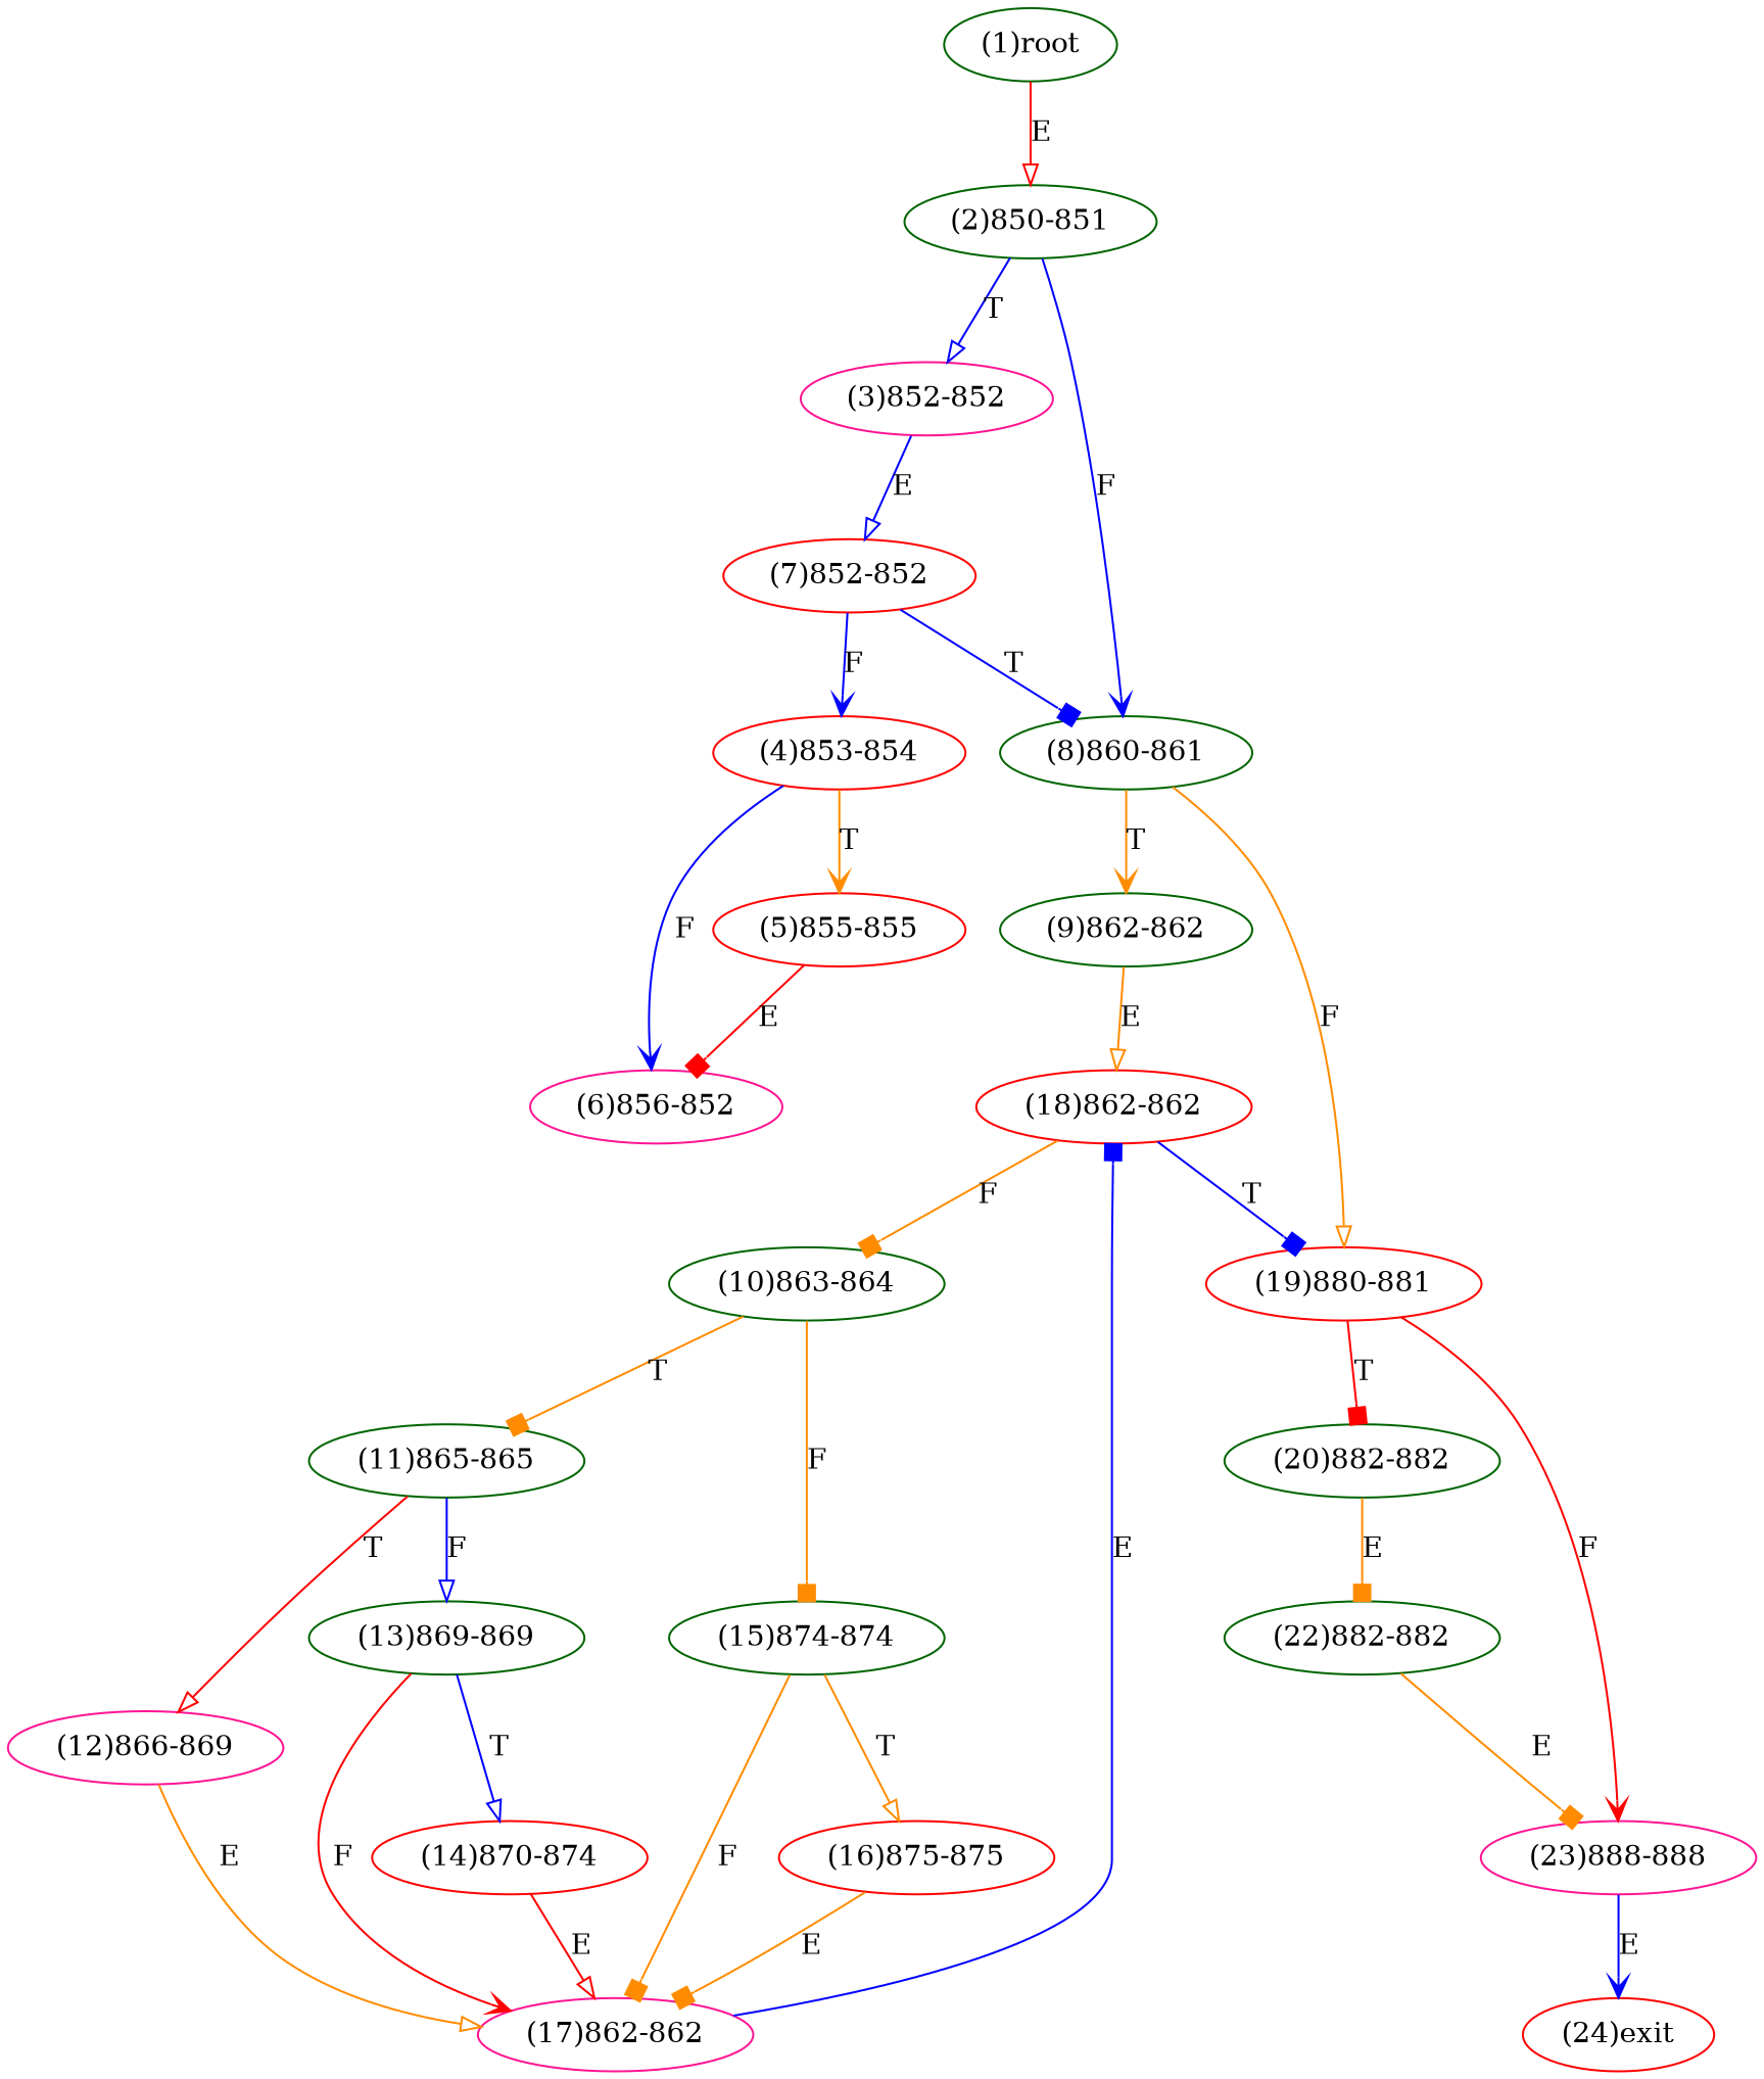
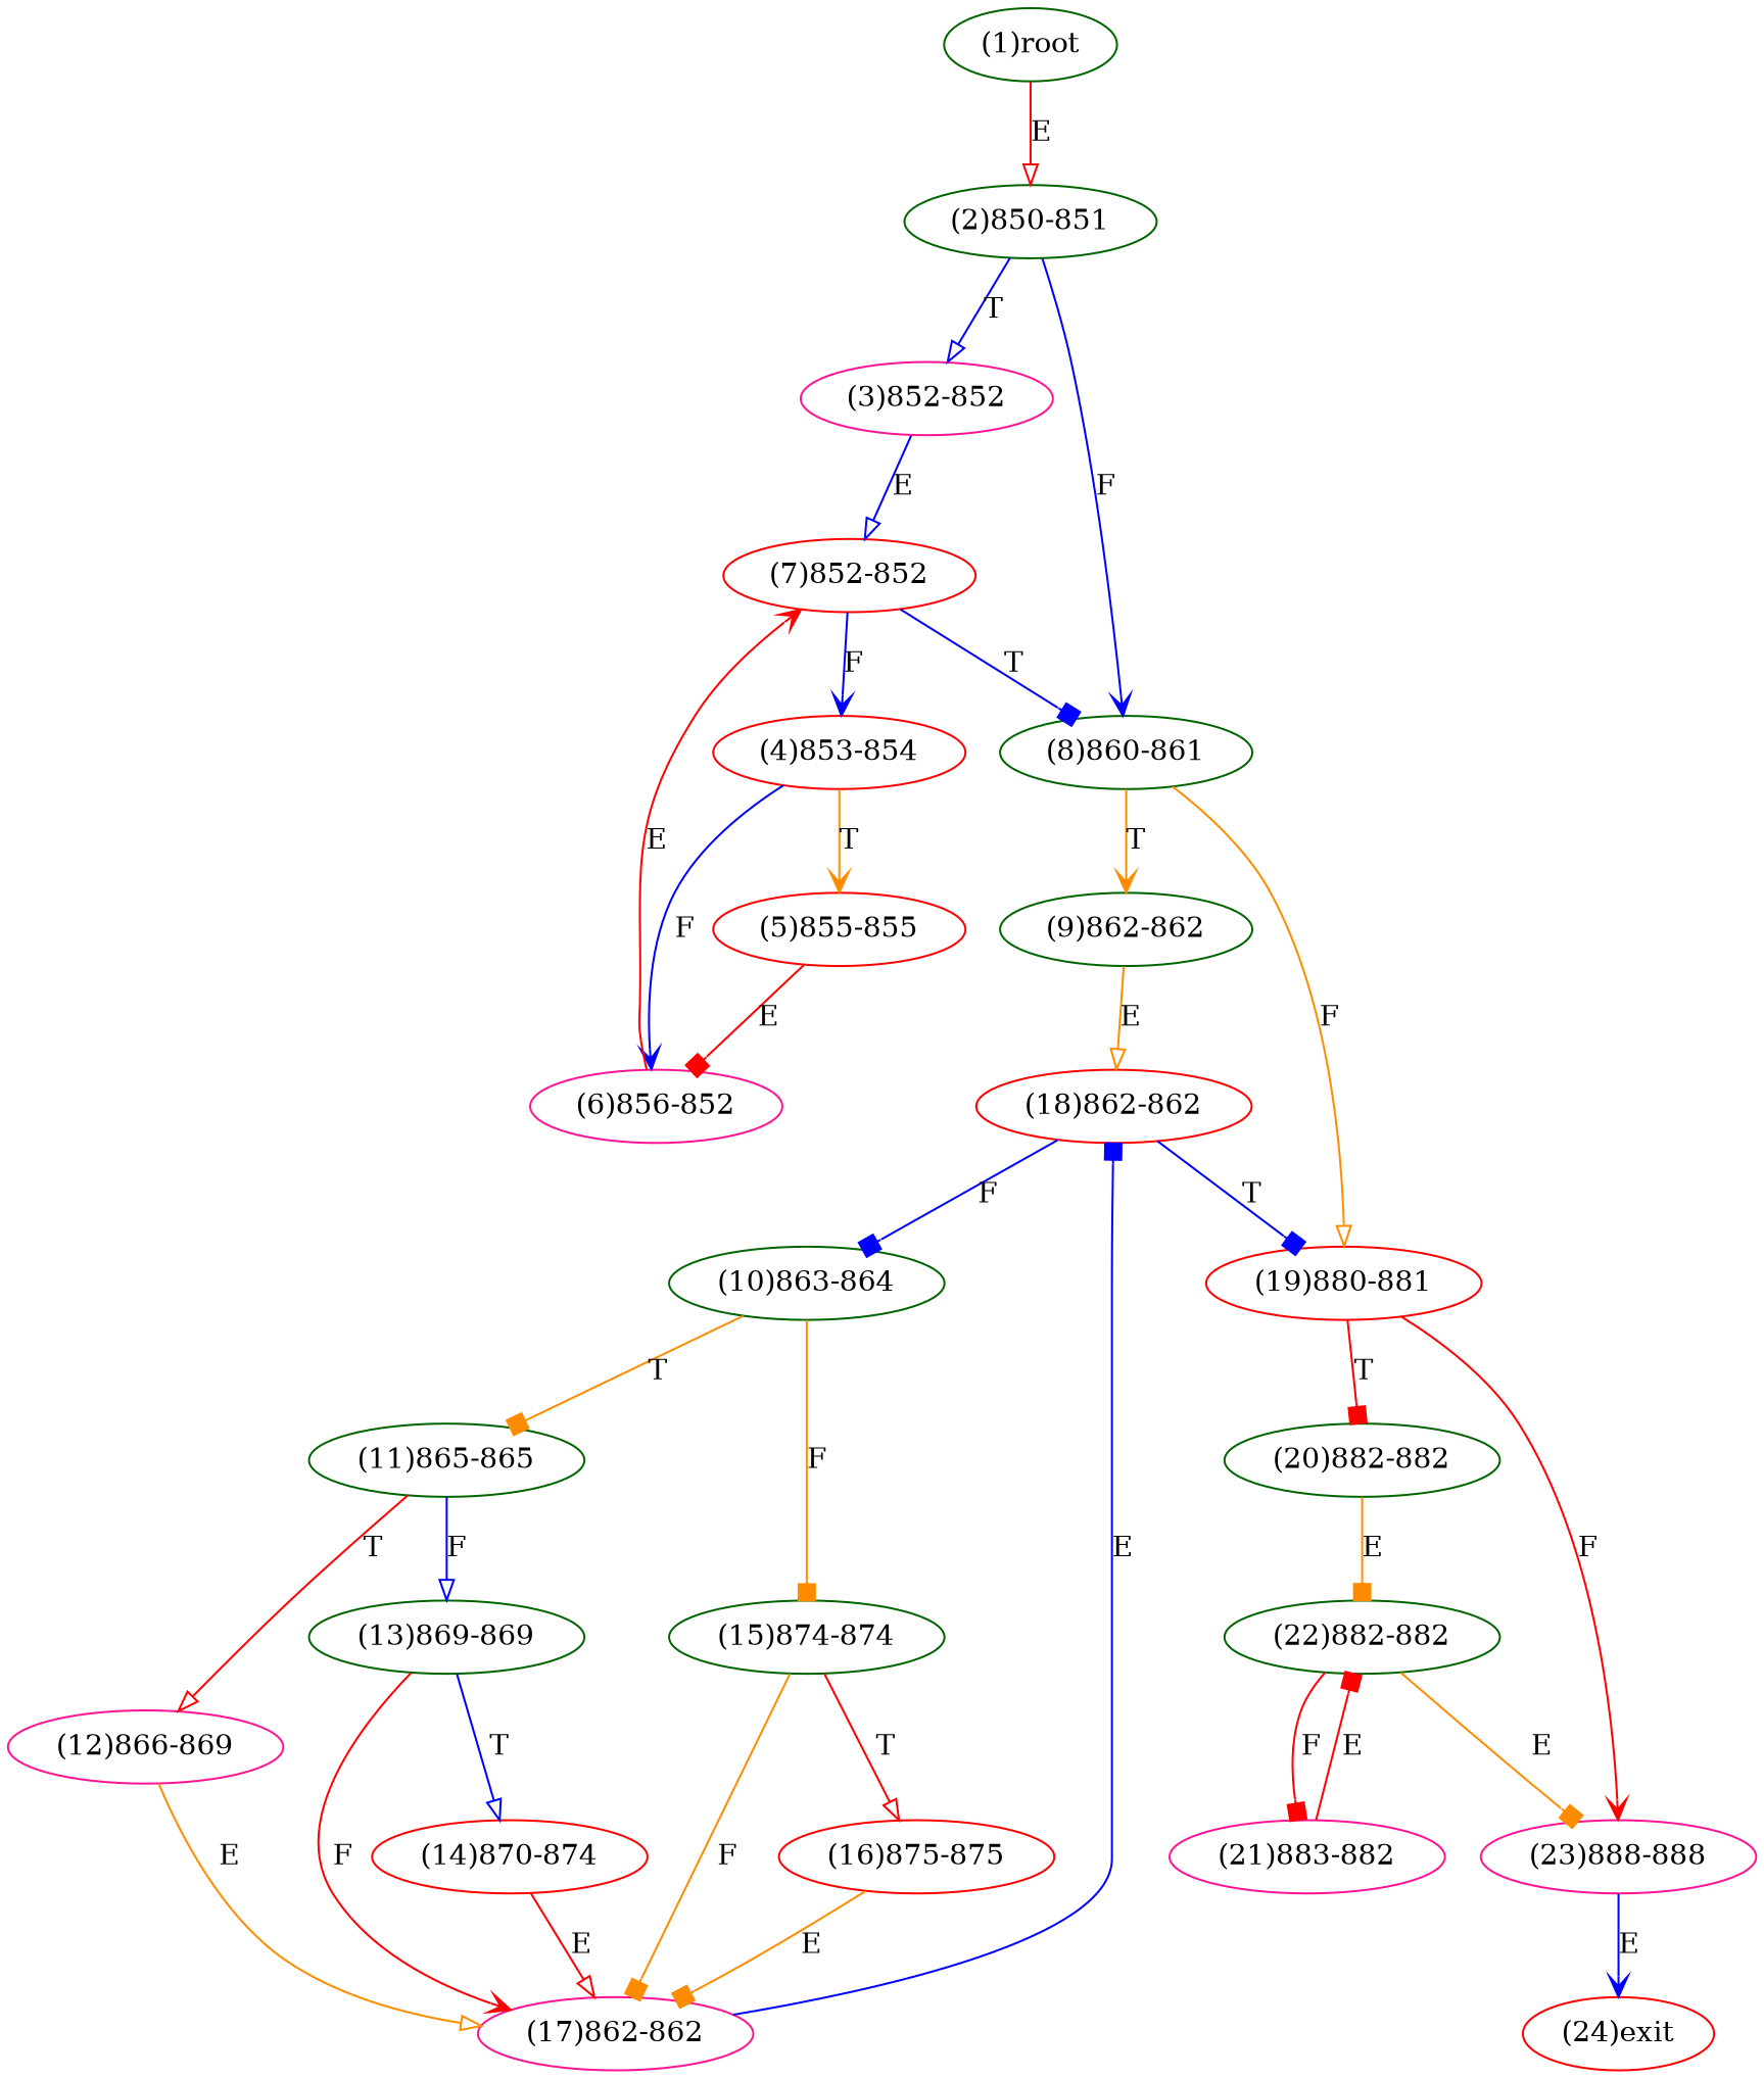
  digraph {
    node [color=darkgreen]
    edge [arrowhead=box color=blue]
    n1 [label="(1)root"]
    n2 [label="(2)850-851"]
    n3 [color=deeppink label="(3)852-852"]
    n4 [label="(8)860-861"]
    n5 [color=red label="(7)852-852"]
    n6 [label="(9)862-862"]
    n7 [color=red label="(19)880-881"]
    n8 [color=red label="(4)853-854"]
    n9 [color=red label="(5)855-855"]
    n10 [color=deeppink label="(6)856-852"]
    n11 [color=red label="(18)862-862"]
    n12 [label="(20)882-882"]
    n13 [color=deeppink label="(23)888-888"]
    n14 [label="(10)863-864"]
    n15 [label="(11)865-865"]
    n16 [label="(15)874-874"]
    n17 [color=deeppink label="(12)866-869"]
    n18 [label="(13)869-869"]
    n19 [color=deeppink label="(17)862-862"]
    n20 [color=red label="(16)875-875"]
    n21 [color=red label="(14)870-874"]
    n22 [label="(22)882-882"]
    n23 [color=red label="(24)exit"]
+   n24 [color=deeppink label="(21)883-882"]
    n1 -> n2 [arrowhead=onormal color=red label=E]
    n2 -> n3 [arrowhead=onormal label=T]
    n2 -> n4 [arrowhead=vee label=F]
    n3 -> n5 [arrowhead=onormal label=E]
    n4 -> n6 [arrowhead=vee color=darkorange label=T]
    n4 -> n7 [arrowhead=onormal color=darkorange label=F]
    n5 -> n4 [label=T]
    n5 -> n8 [arrowhead=vee label=F]
    n6 -> n11 [arrowhead=onormal color=darkorange label=E]
    n7 -> n12 [color=red label=T]
    n7 -> n13 [arrowhead=vee color=red label=F]
    n8 -> n9 [arrowhead=vee color=darkorange label=T]
    n8 -> n10 [arrowhead=vee label=F]
    n9 -> n10 [color=red label=E]
+   n10 -> n5 [arrowhead=vee color=red label=E]
    n11 -> n7 [label=T]
-   n11 -> n14 [color=darkorange label=F]
+   n11 -> n14 [label=F]
    n12 -> n22 [color=darkorange label=E]
    n13 -> n23 [arrowhead=vee label=E]
    n14 -> n15 [color=darkorange label=T]
    n14 -> n16 [color=darkorange label=F]
    n15 -> n17 [arrowhead=onormal color=red label=T]
    n15 -> n18 [arrowhead=onormal label=F]
    n16 -> n19 [color=darkorange label=F]
-   n16 -> n20 [arrowhead=onormal color=darkorange label=T]
+   n16 -> n20 [arrowhead=onormal color=red label=T]
    n17 -> n19 [arrowhead=onormal color=darkorange label=E]
    n18 -> n19 [arrowhead=vee color=red label=F]
    n18 -> n21 [arrowhead=onormal label=T]
    n19 -> n11 [label=E]
    n20 -> n19 [color=darkorange label=E]
    n21 -> n19 [arrowhead=onormal color=red label=E]
    n22 -> n13 [color=darkorange label=E]
+   n22 -> n24 [color=red label=F]
+   n24 -> n22 [color=red label=E]
  }
